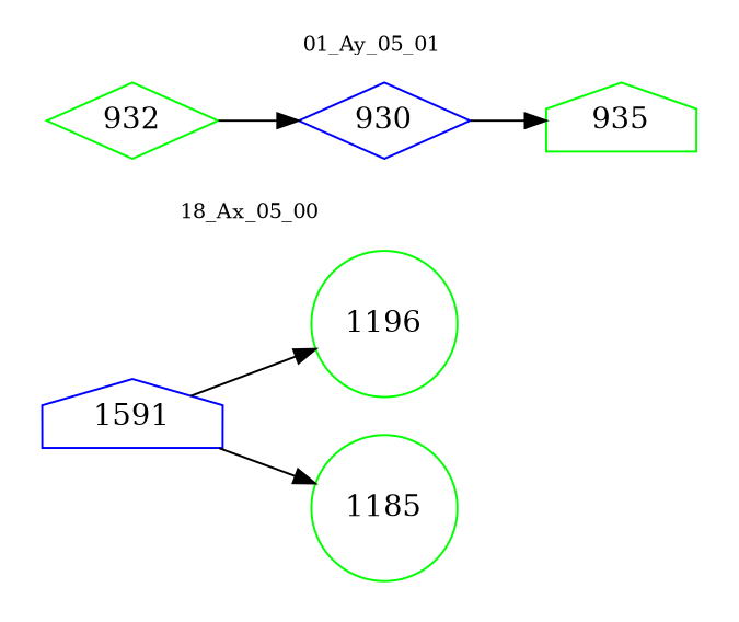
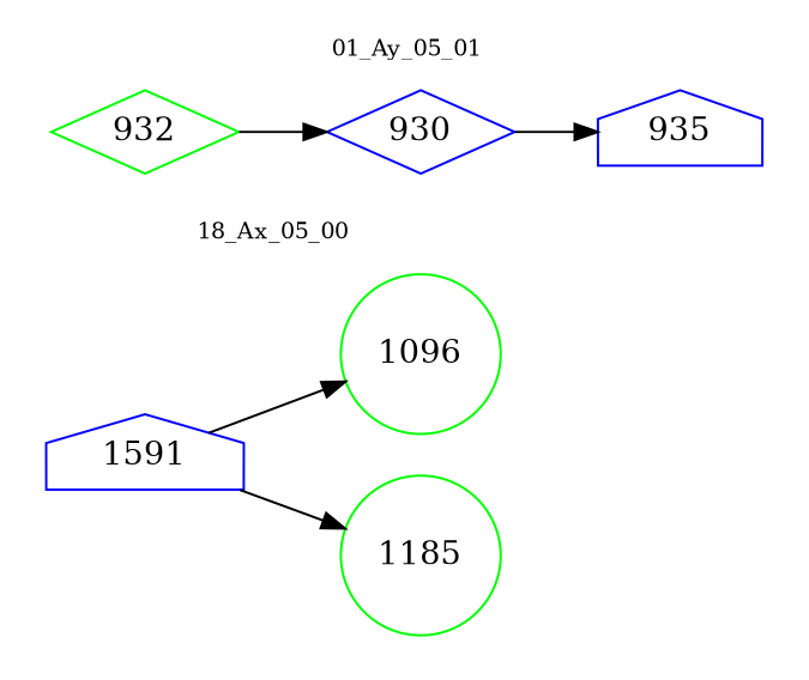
  digraph {
    rankdir=LR
    node [color=green shape=house]
    edge [color=black]
    n1 [color=blue label=1591]
    n2 [label=1185 shape=circle]
-   n3 [label=1196 shape=circle]
+   n3 [label=1096 shape=circle]
    n4 [color=blue label=930 shape=diamond]
-   n5 [label=935]
+   n5 [color=blue label=935]
    n6 [label=932 shape=diamond]
    subgraph cluster_1 {
      color=white
      fontsize=10
      label="18_Ax_05_00"
      n1
      n2
      n3
    }
    subgraph cluster_2 {
      color=white
      fontsize=10
      label="01_Ay_05_01"
      n4
      n5
      n6
    }
    n1 -> n2
    n1 -> n3
    n4 -> n5
    n6 -> n4
  }
